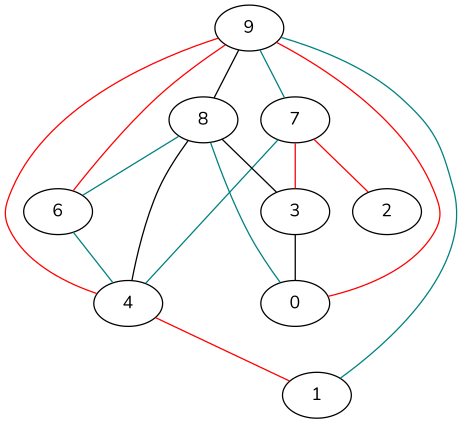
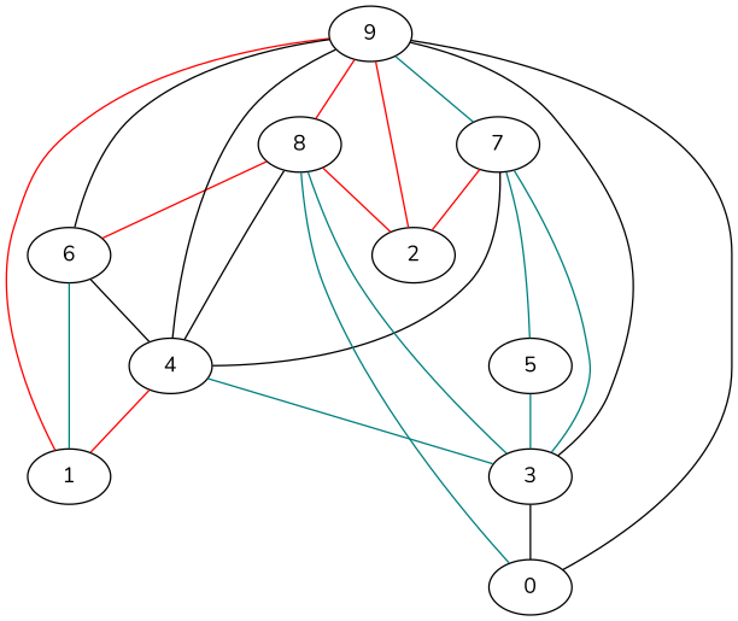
  graph {
    fontname=Nunito
    node [fontname=Nunito]
    edge [color=red fontname=Nunito]
    4
    1
    3
    0
+   5
    6
    7
    2
    8
    9
    4 -- 1
+   4 -- 3 [color=teal]
    3 -- 0 [color=black]
-   6 -- 4 [color=teal]
-   7 -- 4 [color=teal]
-   7 -- 3
+   5 -- 3 [color=teal]
+   6 -- 4 [color=black]
+   6 -- 1 [color=teal]
+   7 -- 4 [color=black]
+   7 -- 3 [color=teal]
+   7 -- 5 [color=teal]
    7 -- 2
    8 -- 4 [color=black]
-   8 -- 3 [color=black]
+   8 -- 3 [color=teal]
    8 -- 0 [color=teal]
-   8 -- 6 [color=teal]
-   9 -- 4
-   9 -- 1 [color=teal]
-   9 -- 0
-   9 -- 6
+   8 -- 6
+   8 -- 2
+   9 -- 4 [color=black]
+   9 -- 1
+   9 -- 3 [color=black]
+   9 -- 0 [color=black]
+   9 -- 6 [color=black]
    9 -- 7 [color=teal]
-   9 -- 8 [color=black]
+   9 -- 2
+   9 -- 8
  }
